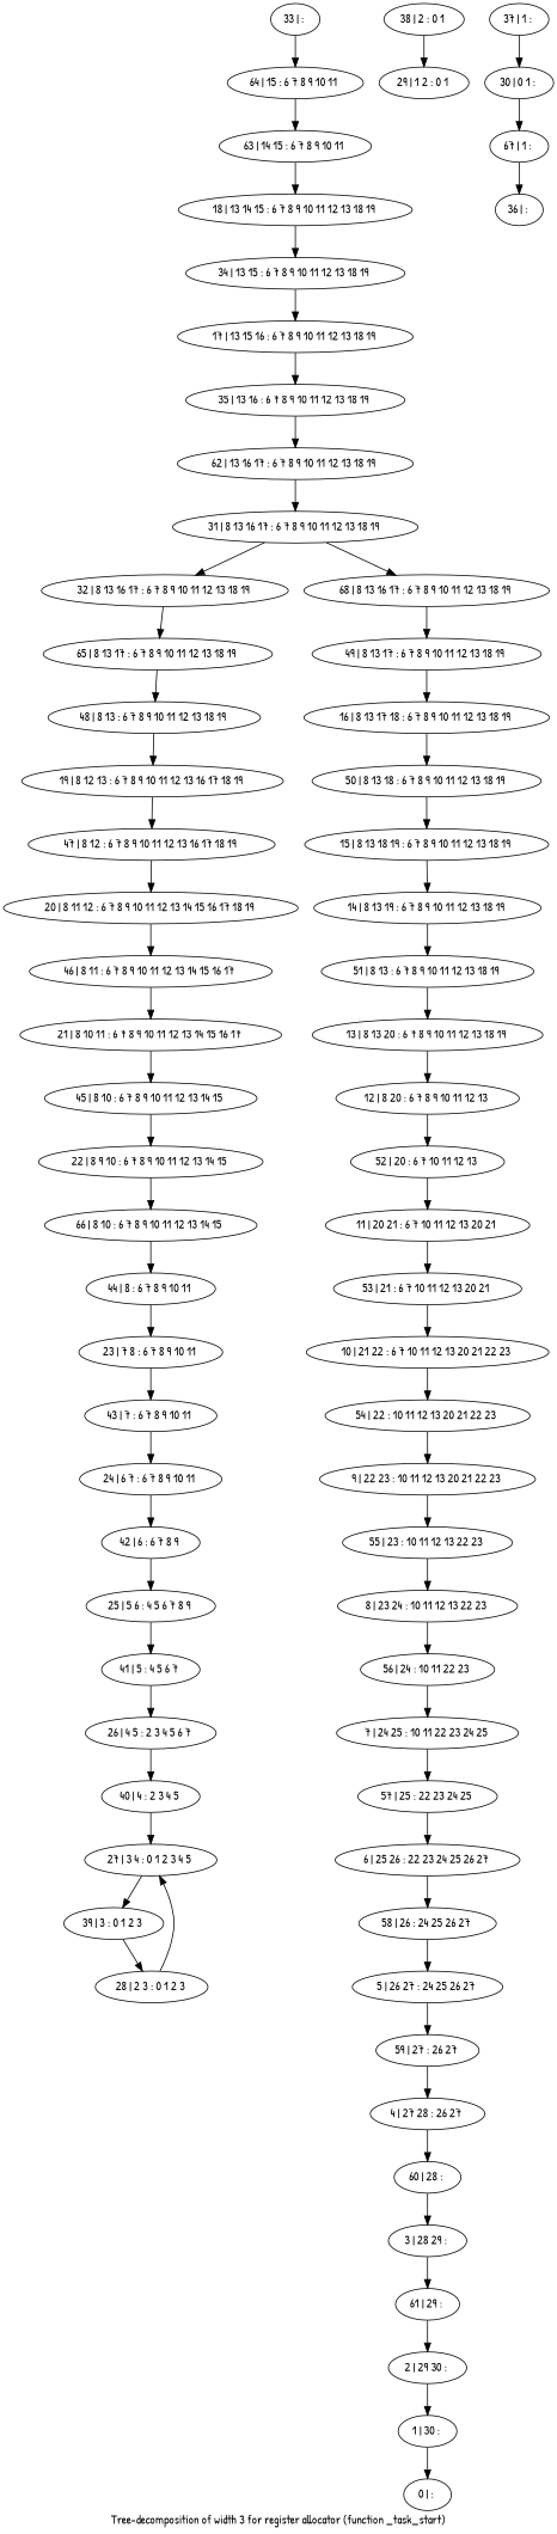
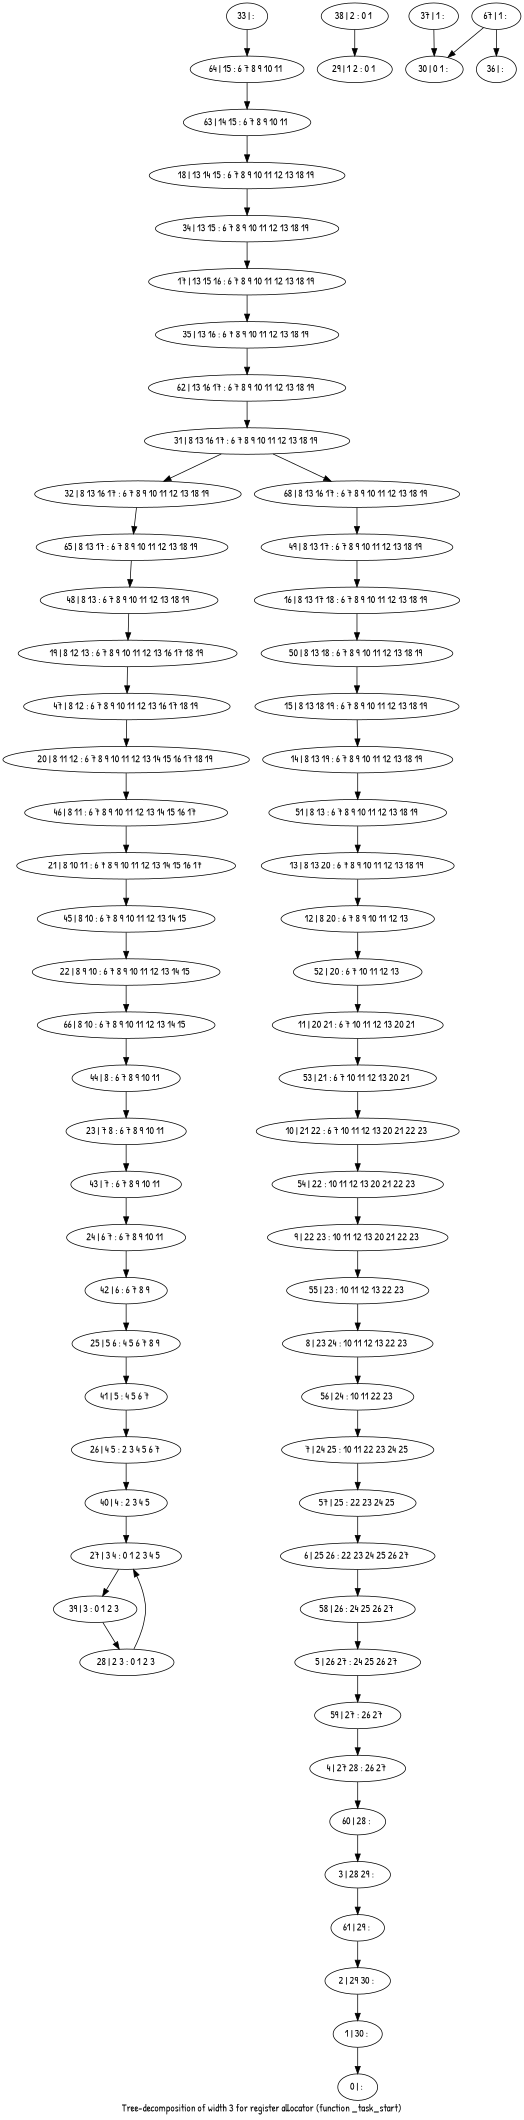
  digraph {
    fontname="Patrick Hand"
    label="Tree-decomposition of width 3 for register allocator (function _task_start)"
    node [fontname="Patrick Hand"]
    edge [fontname="Patrick Hand"]
    n1 [label="0 | : "]
    n2 [label="1 | 30 : "]
    n3 [label="2 | 29 30 : "]
    n4 [label="3 | 28 29 : "]
    n5 [label="61 | 29 : "]
    n6 [label="4 | 27 28 : 26 27 "]
    n7 [label="60 | 28 : "]
    n8 [label="5 | 26 27 : 24 25 26 27 "]
    n9 [label="59 | 27 : 26 27 "]
    n10 [label="6 | 25 26 : 22 23 24 25 26 27 "]
    n11 [label="58 | 26 : 24 25 26 27 "]
    n12 [label="7 | 24 25 : 10 11 22 23 24 25 "]
    n13 [label="57 | 25 : 22 23 24 25 "]
    n14 [label="8 | 23 24 : 10 11 12 13 22 23 "]
    n15 [label="56 | 24 : 10 11 22 23 "]
    n16 [label="9 | 22 23 : 10 11 12 13 20 21 22 23 "]
    n17 [label="55 | 23 : 10 11 12 13 22 23 "]
    n18 [label="10 | 21 22 : 6 7 10 11 12 13 20 21 22 23 "]
    n19 [label="54 | 22 : 10 11 12 13 20 21 22 23 "]
    n20 [label="11 | 20 21 : 6 7 10 11 12 13 20 21 "]
    n21 [label="53 | 21 : 6 7 10 11 12 13 20 21 "]
    n22 [label="12 | 8 20 : 6 7 8 9 10 11 12 13 "]
    n23 [label="52 | 20 : 6 7 10 11 12 13 "]
    n24 [label="13 | 8 13 20 : 6 7 8 9 10 11 12 13 18 19 "]
    n25 [label="14 | 8 13 19 : 6 7 8 9 10 11 12 13 18 19 "]
    n26 [label="51 | 8 13 : 6 7 8 9 10 11 12 13 18 19 "]
    n27 [label="15 | 8 13 18 19 : 6 7 8 9 10 11 12 13 18 19 "]
    n28 [label="16 | 8 13 17 18 : 6 7 8 9 10 11 12 13 18 19 "]
    n29 [label="50 | 8 13 18 : 6 7 8 9 10 11 12 13 18 19 "]
    n30 [label="17 | 13 15 16 : 6 7 8 9 10 11 12 13 18 19 "]
    n31 [label="35 | 13 16 : 6 7 8 9 10 11 12 13 18 19 "]
    n32 [label="62 | 13 16 17 : 6 7 8 9 10 11 12 13 18 19 "]
    n33 [label="18 | 13 14 15 : 6 7 8 9 10 11 12 13 18 19 "]
    n34 [label="34 | 13 15 : 6 7 8 9 10 11 12 13 18 19 "]
    n35 [label="19 | 8 12 13 : 6 7 8 9 10 11 12 13 16 17 18 19 "]
    n36 [label="47 | 8 12 : 6 7 8 9 10 11 12 13 16 17 18 19 "]
    n37 [label="20 | 8 11 12 : 6 7 8 9 10 11 12 13 14 15 16 17 18 19 "]
    n38 [label="46 | 8 11 : 6 7 8 9 10 11 12 13 14 15 16 17 "]
    n39 [label="21 | 8 10 11 : 6 7 8 9 10 11 12 13 14 15 16 17 "]
    n40 [label="45 | 8 10 : 6 7 8 9 10 11 12 13 14 15 "]
    n41 [label="22 | 8 9 10 : 6 7 8 9 10 11 12 13 14 15 "]
    n42 [label="66 | 8 10 : 6 7 8 9 10 11 12 13 14 15 "]
    n43 [label="44 | 8 : 6 7 8 9 10 11 "]
    n44 [label="23 | 7 8 : 6 7 8 9 10 11 "]
    n45 [label="43 | 7 : 6 7 8 9 10 11 "]
    n46 [label="24 | 6 7 : 6 7 8 9 10 11 "]
    n47 [label="42 | 6 : 6 7 8 9 "]
    n48 [label="25 | 5 6 : 4 5 6 7 8 9 "]
    n49 [label="41 | 5 : 4 5 6 7 "]
    n50 [label="26 | 4 5 : 2 3 4 5 6 7 "]
    n51 [label="40 | 4 : 2 3 4 5 "]
    n52 [label="27 | 3 4 : 0 1 2 3 4 5 "]
    n53 [label="39 | 3 : 0 1 2 3 "]
    n54 [label="28 | 2 3 : 0 1 2 3 "]
    n55 [label="38 | 2 : 0 1 "]
    n56 [label="29 | 1 2 : 0 1 "]
    n57 [label="37 | 1 : "]
    n58 [label="30 | 0 1 : "]
    n59 [label="67 | 1 : "]
    n60 [label="36 | : "]
    n61 [label="31 | 8 13 16 17 : 6 7 8 9 10 11 12 13 18 19 "]
    n62 [label="32 | 8 13 16 17 : 6 7 8 9 10 11 12 13 18 19 "]
    n63 [label="68 | 8 13 16 17 : 6 7 8 9 10 11 12 13 18 19 "]
    n64 [label="65 | 8 13 17 : 6 7 8 9 10 11 12 13 18 19 "]
    n65 [label="49 | 8 13 17 : 6 7 8 9 10 11 12 13 18 19 "]
    n66 [label="48 | 8 13 : 6 7 8 9 10 11 12 13 18 19 "]
    n67 [label="33 | : "]
    n68 [label="64 | 15 : 6 7 8 9 10 11 "]
    n69 [label="63 | 14 15 : 6 7 8 9 10 11 "]
    n2 -> n1
    n3 -> n2
    n4 -> n5
    n5 -> n3
    n6 -> n7
    n7 -> n4
    n8 -> n9
    n9 -> n6
    n10 -> n11
    n11 -> n8
    n12 -> n13
    n13 -> n10
    n14 -> n15
    n15 -> n12
    n16 -> n17
    n17 -> n14
    n18 -> n19
    n19 -> n16
    n20 -> n21
    n21 -> n18
    n22 -> n23
    n23 -> n20
    n24 -> n22
    n25 -> n26
    n26 -> n24
    n27 -> n25
    n28 -> n29
    n29 -> n27
    n30 -> n31
    n31 -> n32
    n32 -> n61
    n33 -> n34
    n34 -> n30
    n35 -> n36
    n36 -> n37
    n37 -> n38
    n38 -> n39
    n39 -> n40
    n40 -> n41
    n41 -> n42
    n42 -> n43
    n43 -> n44
    n44 -> n45
    n45 -> n46
    n46 -> n47
    n47 -> n48
    n48 -> n49
    n49 -> n50
    n50 -> n51
    n51 -> n52
    n52 -> n53
    n53 -> n54
    n54 -> n52
    n55 -> n56
    n57 -> n58
-   n58 -> n59
+   n59 -> n58
    n59 -> n60
    n61 -> n62
    n61 -> n63
    n62 -> n64
    n63 -> n65
    n64 -> n66
    n65 -> n28
    n66 -> n35
    n67 -> n68
    n68 -> n69
    n69 -> n33
  }
